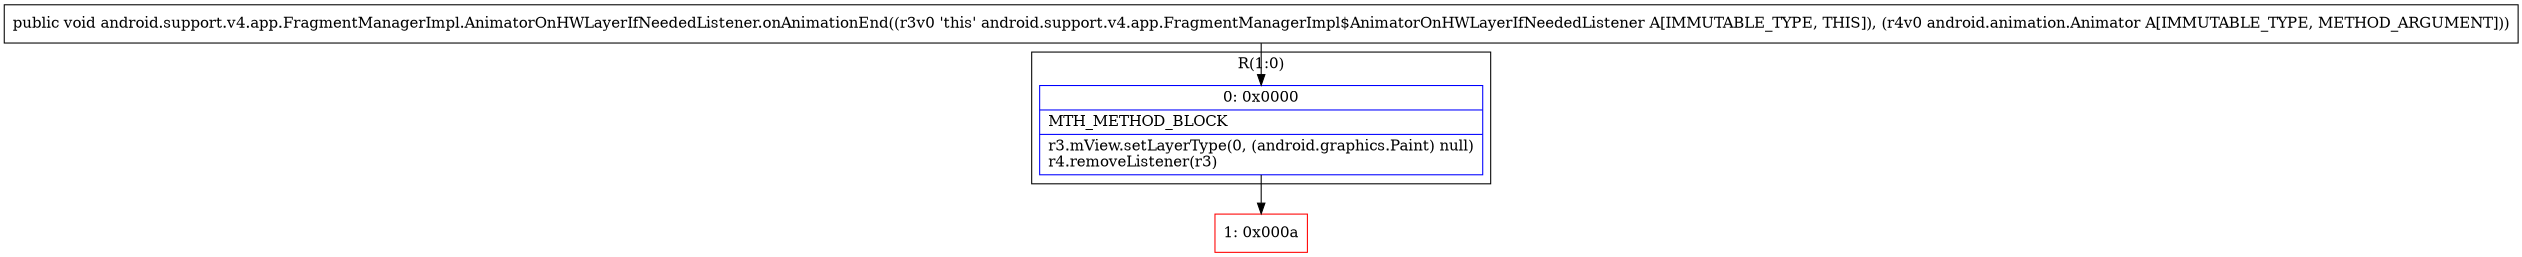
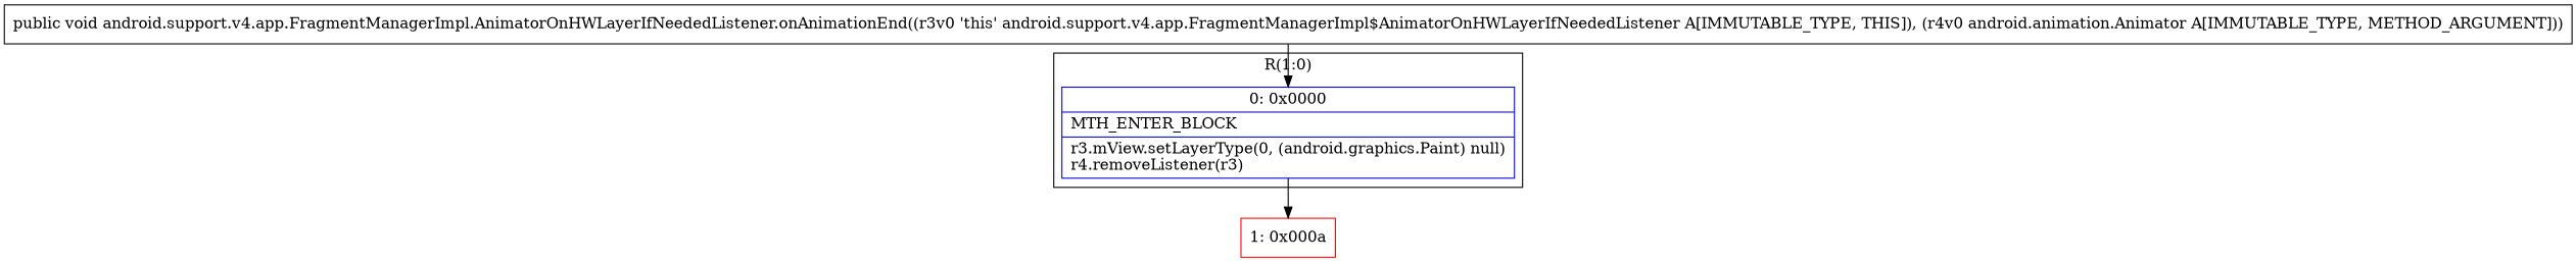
  digraph {
    node [shape=record]
-   n1 [color=blue label="{0\:\ 0x0000|MTH_METHOD_BLOCK\l|r3.mView.setLayerType(0, (android.graphics.Paint) null)\lr4.removeListener(r3)\l}"]
+   n1 [color=blue label="{0\:\ 0x0000|MTH_ENTER_BLOCK\l|r3.mView.setLayerType(0, (android.graphics.Paint) null)\lr4.removeListener(r3)\l}"]
    n2 [color=red label="{1\:\ 0x000a}"]
    n3 [label="{public void android.support.v4.app.FragmentManagerImpl.AnimatorOnHWLayerIfNeededListener.onAnimationEnd((r3v0 'this' android.support.v4.app.FragmentManagerImpl$AnimatorOnHWLayerIfNeededListener A[IMMUTABLE_TYPE, THIS]), (r4v0 android.animation.Animator A[IMMUTABLE_TYPE, METHOD_ARGUMENT])) }"]
    subgraph cluster_1 {
      label="R(1:0)"
      n1
    }
    n1 -> n2
    n3 -> n1
  }
